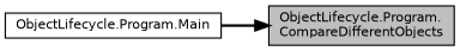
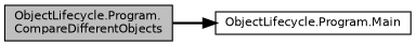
  digraph {
    rankdir=RL
    node [color=black fontname=Helvetica fontsize=10 shape=record style=filled]
    n1 [fillcolor=grey75 fontcolor=black height=0.2 label="ObjectLifecycle.Program.\lCompareDifferentObjects" width=0.4]
    n2 [fillcolor=white height=0.2 label="ObjectLifecycle.Program.Main" width=0.4]
-   n1 -> n2 [color=black dir=back fontname=Helvetica fontsize=10 labelfontname=Helvetica labelfontsize=10 style=bold]
+   n2 -> n1 [color=black dir=back fontname=Helvetica fontsize=10 labelfontname=Helvetica labelfontsize=10 style=bold]
  }
